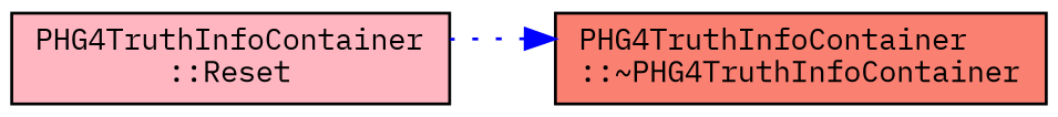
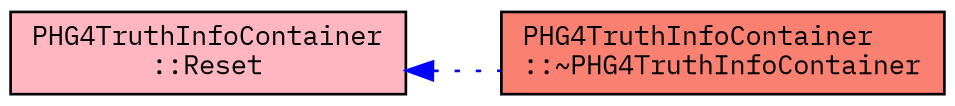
  digraph {
    rankdir=LR
    fontname="IBM Plex Mono"
    node [color=black fontname="IBM Plex Mono" fontsize=10 shape=record style=filled]
    n1 [fillcolor=lightpink fontcolor=black height=0.2 label="PHG4TruthInfoContainer\l::Reset" width=0.4]
    n2 [height=0.2 label="PHG4TruthInfoContainer\l::~PHG4TruthInfoContainer" width=0.4 fillcolor=salmon]
-   n2 -> n1 [color=blue dir=back fontname="IBM Plex Mono" fontsize=10 labelfontname=FreeSans labelfontsize=10 style=dotted]
+   n1 -> n2 [color=blue dir=back fontname="IBM Plex Mono" fontsize=10 labelfontname=FreeSans labelfontsize=10 style=dotted]
  }
